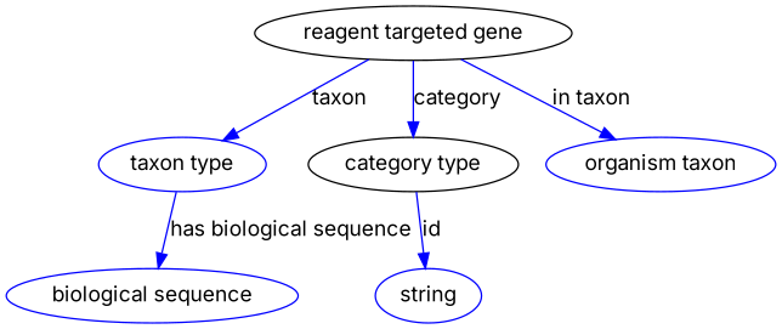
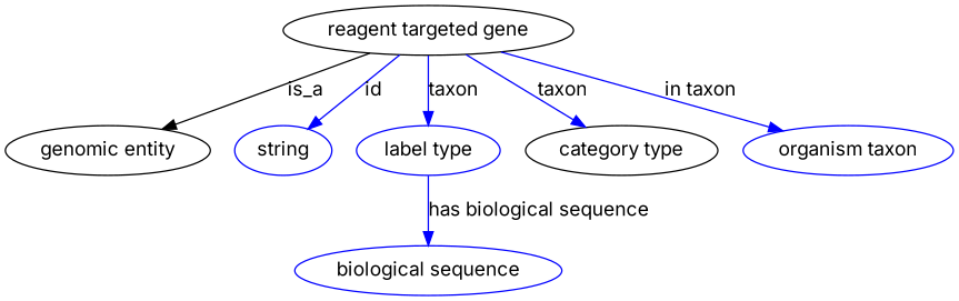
  digraph {
    fontname=Inter
    node [fontname=Inter color=blue]
    edge [fontname=Inter color=blue style=solid]
    n1 [height=0.5 label="reagent targeted gene" width=2.4012 color=""]
+   "genomic entity" [height=0.5 width=1.7693 color=""]
    n3 [height=0.5 label=string width=0.84854]
-   n4 [height=0.5 label="taxon type" width=1.2638]
+   n4 [height=0.5 label="label type" width=1.2638]
    n5 [color=black height=0.5 label="category type" width=1.6249]
    n6 [height=0.5 label="organism taxon" width=1.8234]
    n7 [height=0.5 label="biological sequence" width=2.2387]
-   n5 -> n3 [label=id]
+   n1 -> "genomic entity" [label=is_a color="" style=""]
+   n1 -> n3 [label=id]
    n1 -> n4 [label=taxon]
-   n1 -> n5 [label=category]
+   n1 -> n5 [label=taxon]
    n1 -> n6 [label="in taxon"]
    n4 -> n7 [label="has biological sequence"]
  }
